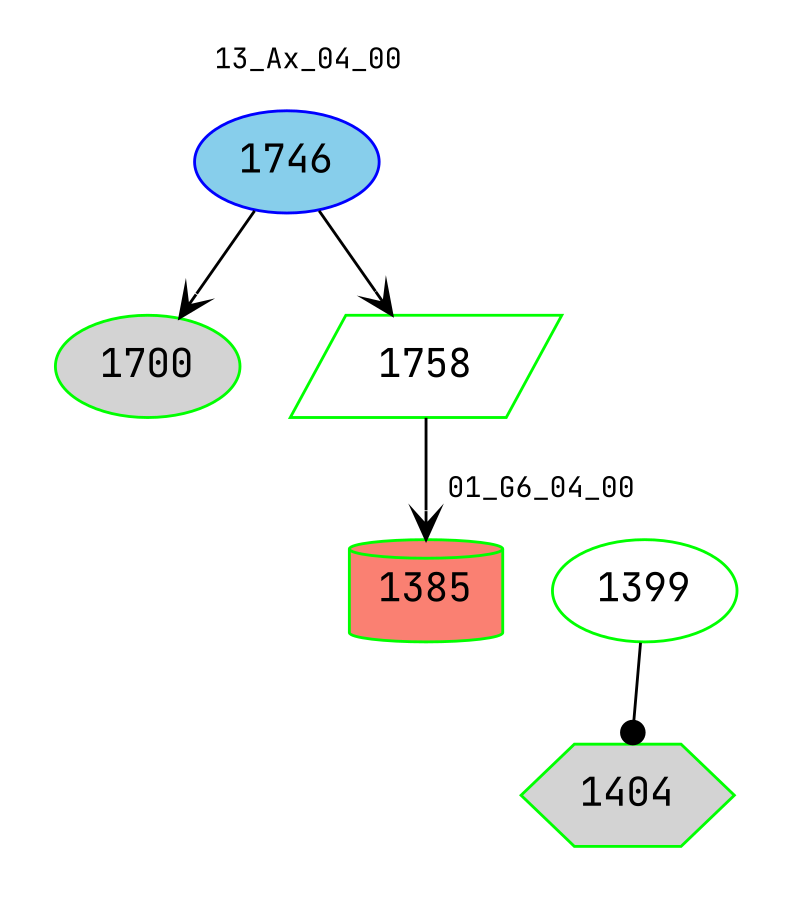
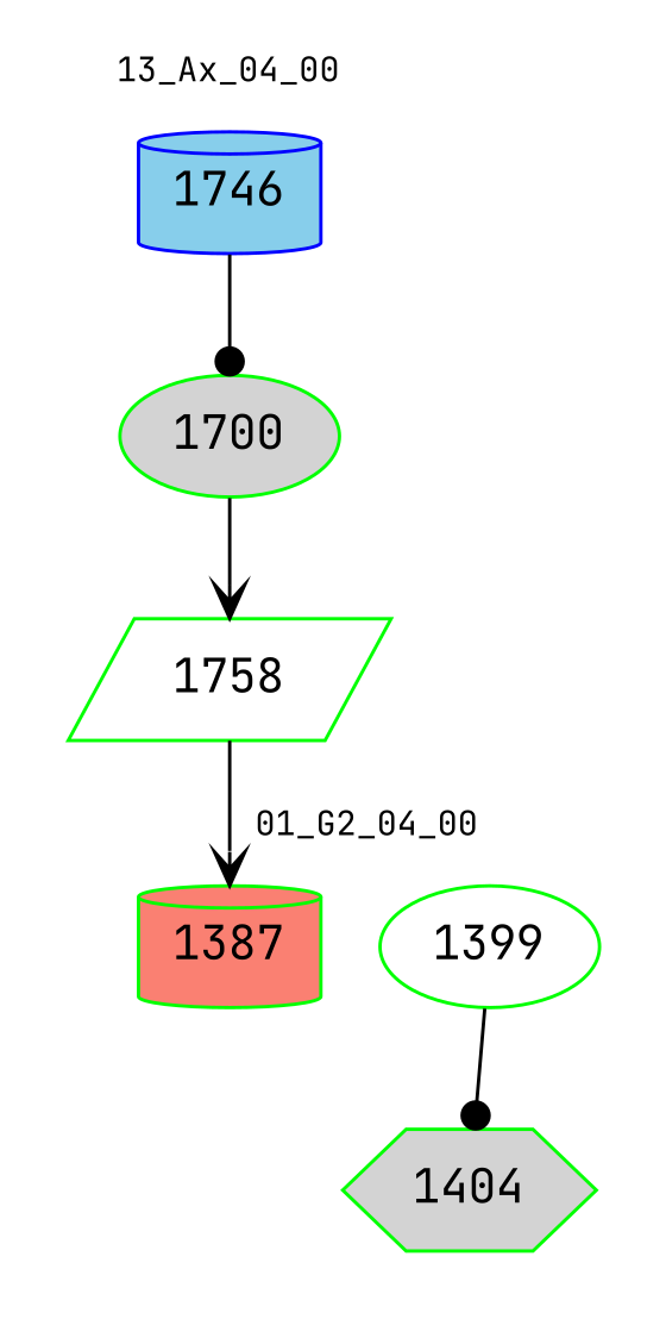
  digraph {
    fontname="JetBrains Mono"
    node [color=green fillcolor=lightgrey fontname="JetBrains Mono" shape=cylinder style=filled]
    edge [arrowhead=dot color=black fontname="JetBrains Mono"]
-   n1 [color=blue fillcolor=skyblue label=1746 shape=ellipse]
+   n1 [color=blue fillcolor=skyblue label=1746]
    n2 [label=1700 shape=ellipse]
    n3 [fillcolor=white label=1758 shape=parallelogram]
    n4 [fillcolor=white label=1399 shape=ellipse]
-   n5 [fillcolor=salmon label=1385]
+   n5 [fillcolor=salmon label=1387]
    n6 [label=1404 shape=hexagon]
    subgraph cluster_1 {
      color=white
      fontsize=10
      label="13_Ax_04_00"
      n1
      n2
      n3
    }
    subgraph cluster_2 {
      color=white
      fontsize=10
-     label="01_G6_04_00"
+     label="01_G2_04_00"
      n4
      n5
      n6
    }
-   n1 -> n2 [arrowhead=vee]
-   n1 -> n3 [arrowhead=vee]
+   n1 -> n2
+   n2 -> n3 [arrowhead=vee]
    n3 -> n5 [arrowhead=vee]
    n4 -> n6
  }
